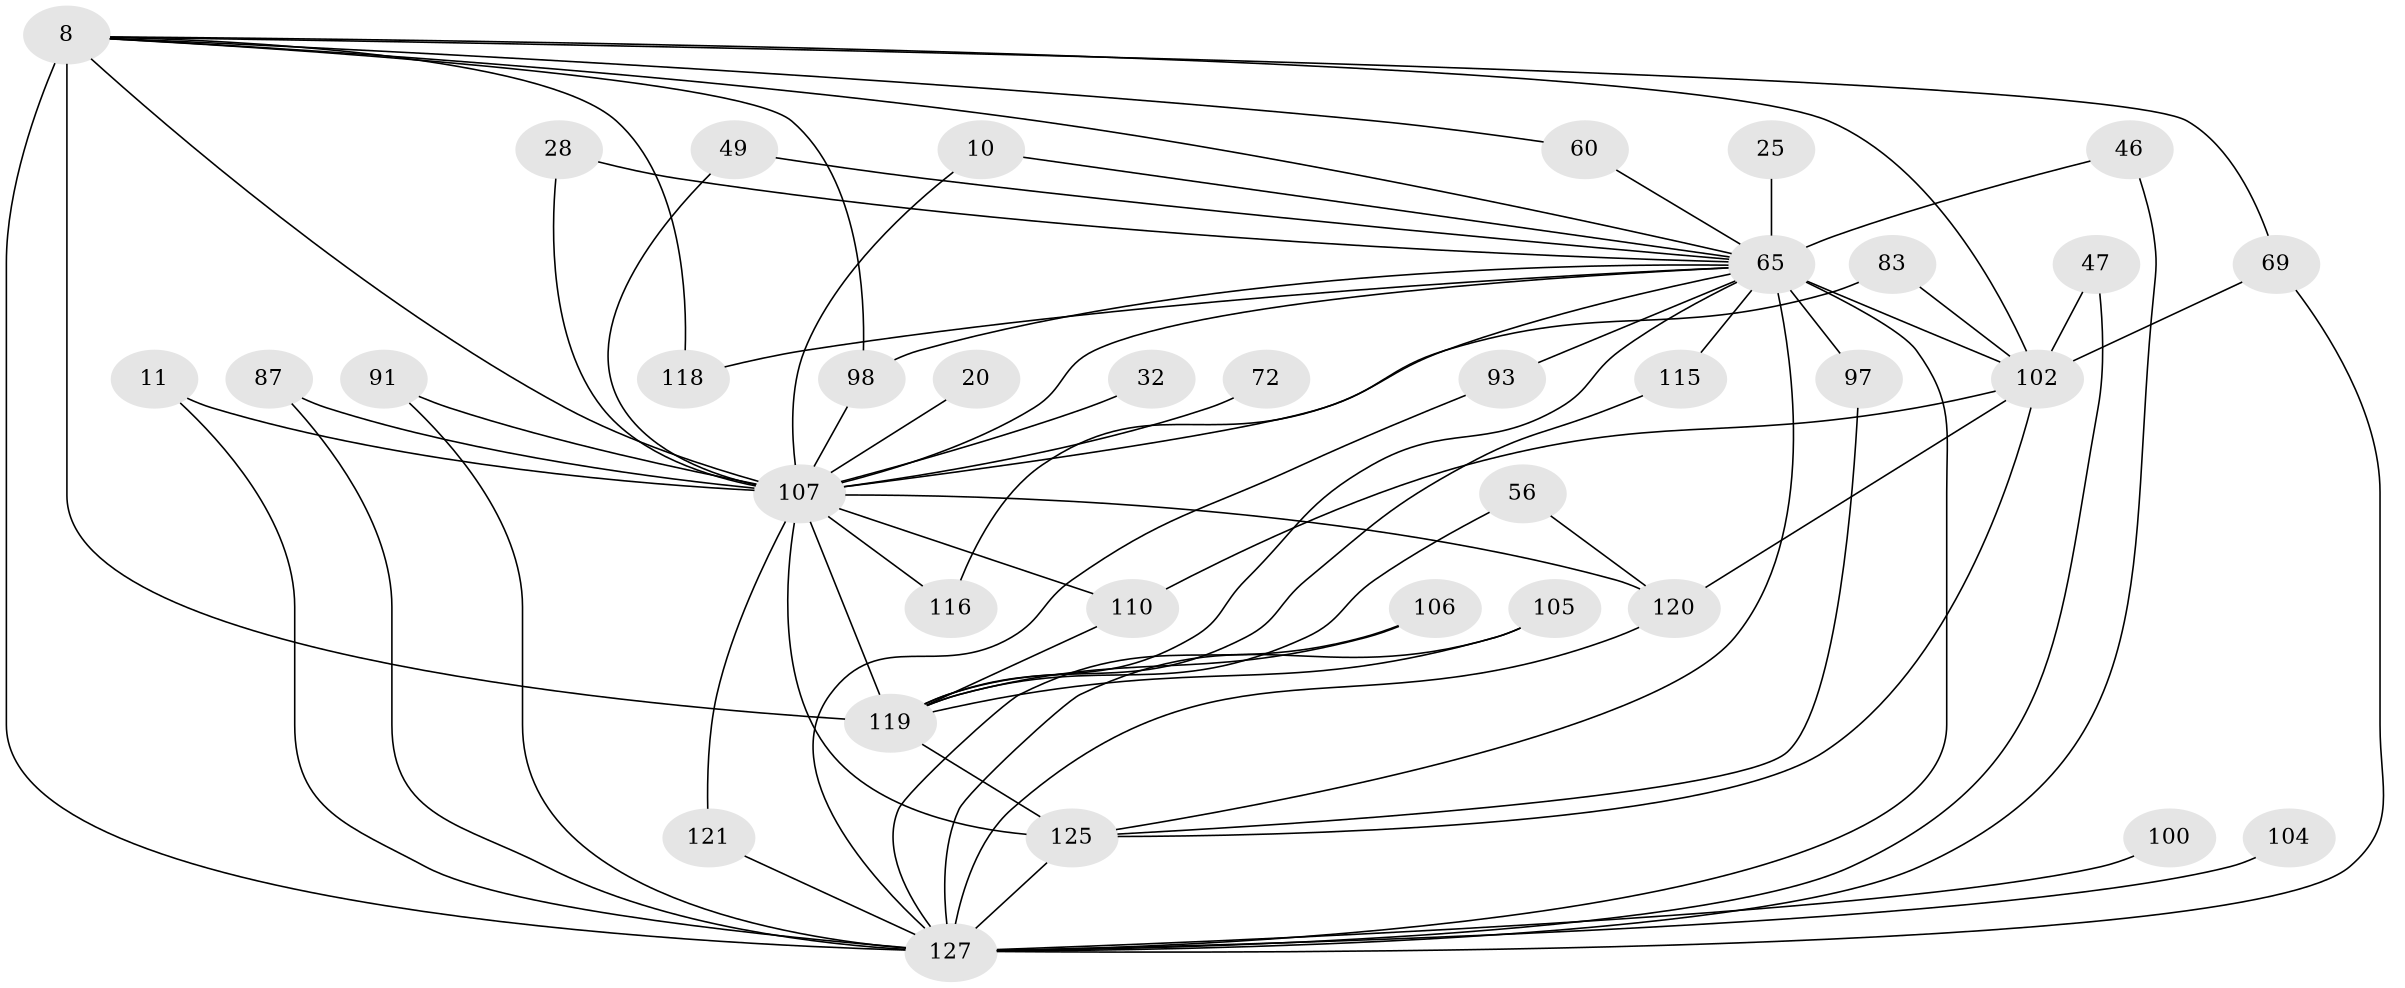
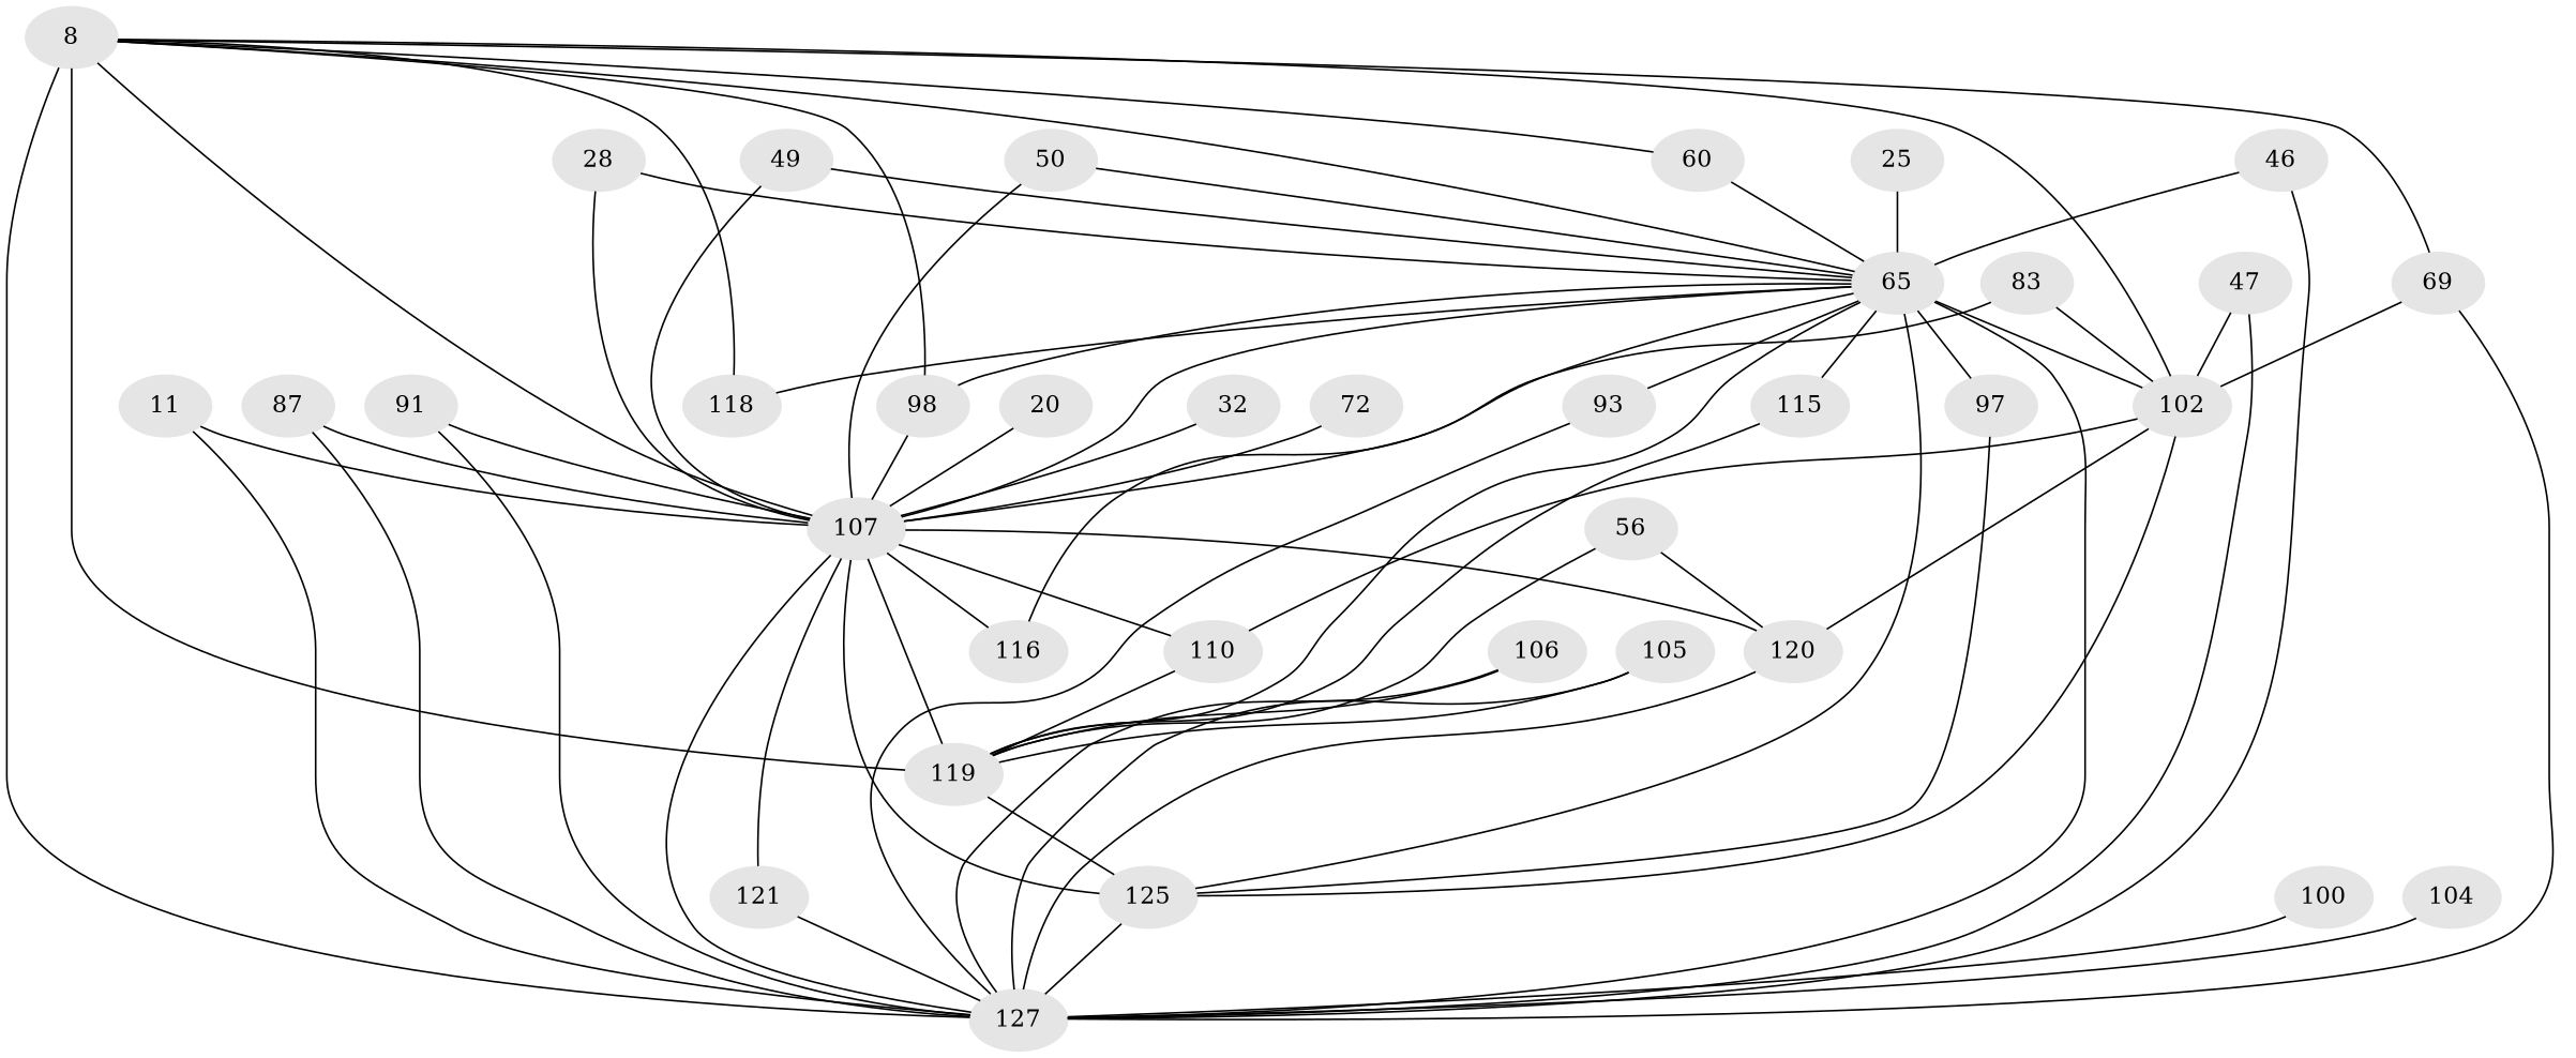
  graph {
    node [color=gray90 style=filled]
    8 [super="+4"]
    60
    65 [super="+9"]
    69 [super="+55"]
    98 [super="+33+70"]
    102 [super="+80+96+86"]
    107 [super="+45+23+2"]
    118
    119 [super="+58+18+108+111+74+103"]
    127 [super="+36+71+124+99"]
    93 [super="+17"]
    97 [super="+94"]
    115 [super="+78"]
    116
    125 [super="+123+79+122"]
    120 [super="+24+38"]
    110 [super="+62"]
    106 [super="+76"]
    121 [super="+30"]
    11
    20
    25
    28
    32
    46
    47
    49
-   50 [label=10]
+   50
    56
    72
    83
    87
    91 [super="+88"]
    100
    104
    105
    8 -- 60
    8 -- 65 [weight=4]
    8 -- 69 [weight=2]
    8 -- 98 [weight=2]
    8 -- 102
    8 -- 107 [weight=5]
    8 -- 118
    8 -- 119 [weight=6]
    8 -- 127 [weight=12]
    60 -- 65
    65 -- 98
    65 -- 102 [weight=7]
    65 -- 107 [weight=5]
    65 -- 118
    65 -- 119 [weight=5]
    65 -- 127 [weight=15]
    65 -- 93 [weight=2]
    65 -- 97 [weight=2]
    65 -- 115 [weight=2]
    65 -- 116
    65 -- 125
    69 -- 102
    69 -- 127
    98 -- 107
    102 -- 125
    102 -- 120
    102 -- 110
    107 -- 119 [weight=4]
+   107 -- 127 [weight=12]
    107 -- 116
    107 -- 125 [weight=10]
    107 -- 120 [weight=6]
    107 -- 110 [weight=2]
    107 -- 121
    119 -- 125 [weight=2]
    93 -- 127
    97 -- 125
    115 -- 119
    125 -- 127 [weight=9]
    120 -- 127
    110 -- 119
    106 -- 119 [weight=2]
    106 -- 127
    121 -- 127 [weight=2]
    11 -- 107 [weight=2]
    11 -- 127
    20 -- 107
    25 -- 65
    28 -- 65
    28 -- 107
    32 -- 107
    46 -- 65
    46 -- 127
    47 -- 102
    47 -- 127
    49 -- 65
    49 -- 107
    50 -- 65
    50 -- 107
    56 -- 119
    56 -- 120
    72 -- 107 [weight=2]
    83 -- 102
    83 -- 107
    87 -- 107
    87 -- 127
    91 -- 107 [weight=2]
    91 -- 127
    100 -- 127 [weight=2]
    104 -- 127 [weight=2]
    105 -- 119
    105 -- 127
  }
